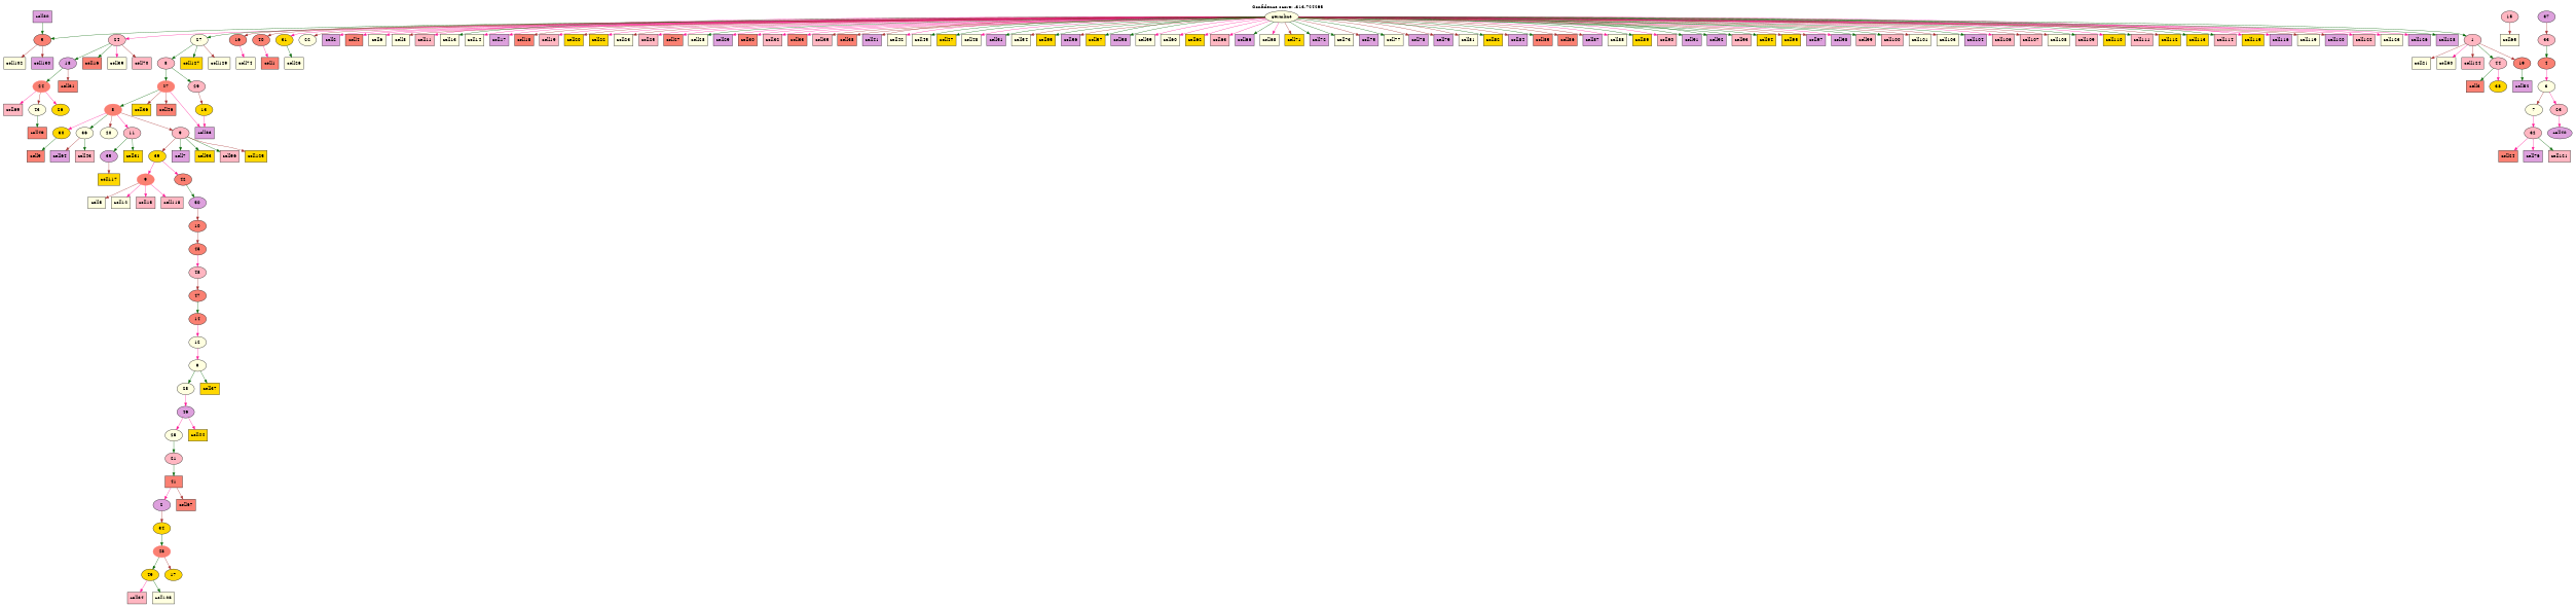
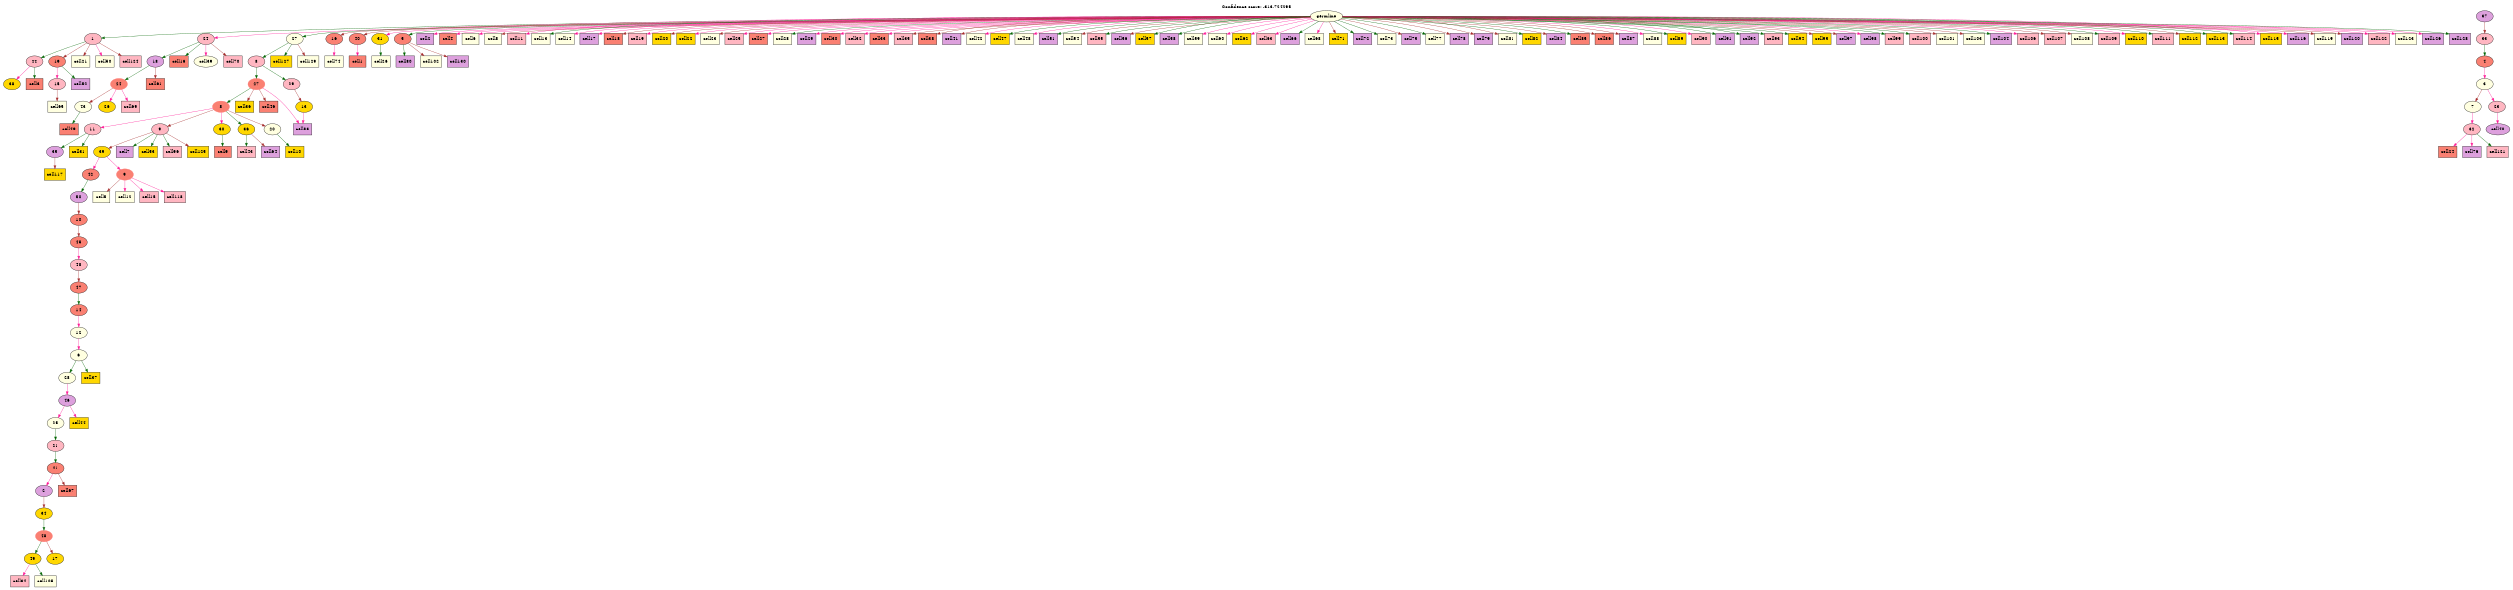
  digraph {
    label="Confidence score: -313.724295"
    labelloc=t
    node [fillcolor=lightyellow style=filled shape=box]
    edge [color=deeppink]
    n1 [fillcolor=lightpink label=44 shape=""]
    n2 [fillcolor=gold label=38 shape=""]
    cell3 [fillcolor=salmon]
    n4 [fillcolor=salmon label=19 shape=""]
    n5 [fillcolor=lightpink label=15 shape=""]
    cell52 [fillcolor=plum]
    cell65
    n8 [fillcolor=lightpink label=1 shape=""]
    cell21
    cell50
    cell124 [fillcolor=lightpink]
    n12 [color=indianred1 fillcolor=salmon label=24 shape=""]
    n13 [label=43 shape=""]
    n14 [fillcolor=gold label=26 shape=""]
    cell69 [fillcolor=lightpink]
    cell49 [fillcolor=salmon]
    n17 [fillcolor=plum label=18 shape=""]
    cell61 [fillcolor=salmon]
    n19 [fillcolor=lightpink label=24 shape=""]
    cell16 [fillcolor=salmon]
-   cell39
+   cell39 [shape=ellipse]
    cell70 [fillcolor=lightpink]
    n23 [fillcolor=lightpink label=11 shape=""]
    n24 [fillcolor=plum label=35 shape=""]
    cell31 [fillcolor=gold]
    cell117 [fillcolor=gold]
    n27 [color=indianred1 fillcolor=salmon label=48 shape=""]
    n28 [fillcolor=gold label=49 shape=""]
    n29 [fillcolor=gold label=17 shape=""]
    cell34 [fillcolor=lightpink]
    cell105
    n32 [fillcolor=gold label=34 shape=""]
    n33 [fillcolor=plum label=2 shape=""]
-   n34 [fillcolor=salmon label=41]
+   n34 [fillcolor=salmon label=41 shape=""]
    cell67 [fillcolor=salmon]
    n36 [fillcolor=lightpink label=21 shape=""]
    n37 [label=25 shape=""]
    n38 [fillcolor=plum label=46 shape=""]
    cell44 [fillcolor=gold]
    n40 [label=28 shape=""]
    n41 [label=6 shape=""]
    cell37 [fillcolor=gold]
    n43 [label=12 shape=""]
    n44 [fillcolor=salmon label=14 shape=""]
    n45 [fillcolor=salmon label=47 shape=""]
    n46 [fillcolor=lightpink label=48 shape=""]
    n47 [fillcolor=salmon label=45 shape=""]
    n48 [fillcolor=salmon label=10 shape=""]
    n49 [fillcolor=plum label=50 shape=""]
    n50 [fillcolor=salmon label=42 shape=""]
    n51 [fillcolor=gold label=39 shape=""]
    n52 [color=indianred1 fillcolor=salmon label=9 shape=""]
    cell5
    cell12
    cell15 [fillcolor=lightpink]
    cell118 [fillcolor=lightpink]
    n57 [fillcolor=lightpink label=9 shape=""]
    cell7 [fillcolor=plum]
    cell53 [fillcolor=gold]
    cell96 [fillcolor=lightpink]
    cell125 [fillcolor=gold]
    n62 [color=indianred1 fillcolor=salmon label=8 shape=""]
    n63 [fillcolor=gold label=30 shape=""]
-   n64 [label=36 shape=""]
+   n64 [fillcolor=gold label=36 shape=""]
    n65 [label=20 shape=""]
    cell9 [fillcolor=salmon]
    cell43 [fillcolor=lightpink]
    cell64 [fillcolor=plum]
+   cell10 [fillcolor=gold]
    n70 [color=indianred1 fillcolor=salmon label=27 shape=""]
    cell36 [fillcolor=gold]
    cell46 [fillcolor=salmon]
    cell83 [fillcolor=plum]
    n74 [label=7 shape=""]
    n75 [fillcolor=lightpink label=32 shape=""]
    cell24 [fillcolor=salmon]
    cell76 [fillcolor=plum]
    cell121 [fillcolor=lightpink]
    n79 [label=3 shape=""]
    n80 [fillcolor=lightpink label=23 shape=""]
    cell40 [fillcolor=plum shape=ellipse]
    n82 [fillcolor=salmon label=4 shape=""]
    n83 [fillcolor=lightpink label=33 shape=""]
    n84 [fillcolor=plum label=37 shape=""]
    n85 [fillcolor=gold label=13 shape=""]
    n86 [fillcolor=lightpink label=29 shape=""]
    n87 [fillcolor=lightpink label=8 shape=""]
    n88 [label=27 shape=""]
    cell127 [fillcolor=gold]
    cell129
    n91 [label=germline shape=""]
    n92 [fillcolor=salmon label=16 shape=""]
    n93 [fillcolor=salmon label=40 shape=""]
    n94 [fillcolor=gold label=31 shape=""]
    n95 [fillcolor=salmon label=5 shape=""]
-   n96 [label=22 shape=""]
    cell2 [fillcolor=plum]
    cell4 [fillcolor=salmon]
    cell6
    cell8
    cell11 [fillcolor=lightpink]
    cell13
    cell14
    cell17 [fillcolor=plum]
    cell18 [fillcolor=salmon]
    cell19 [fillcolor=lightpink]
    cell20 [fillcolor=gold]
    cell22 [fillcolor=gold]
    cell23
    cell25 [fillcolor=lightpink]
    cell27 [fillcolor=salmon]
    cell28
    cell29 [fillcolor=plum]
    cell30 [fillcolor=salmon]
    cell32 [fillcolor=lightpink]
    cell33 [fillcolor=salmon]
    cell35 [fillcolor=lightpink]
    cell38 [fillcolor=salmon]
    cell41 [fillcolor=plum]
    cell42
-   cell45
    cell47 [fillcolor=gold]
    cell48
    cell51 [fillcolor=plum]
    cell54
-   cell55 [fillcolor=gold]
+   cell55 [fillcolor=lightpink]
    cell56 [fillcolor=plum]
    cell57 [fillcolor=gold]
    cell58 [fillcolor=plum]
    cell59
    cell60
    cell62 [fillcolor=gold]
    cell63 [fillcolor=lightpink]
    cell66 [fillcolor=plum]
    cell68
    cell71 [fillcolor=gold]
    cell72 [fillcolor=plum]
    cell73
    cell75 [fillcolor=plum]
    cell77
    cell78 [fillcolor=plum]
    cell79 [fillcolor=plum]
    cell81
    cell82 [fillcolor=gold]
    cell84 [fillcolor=plum]
    cell85 [fillcolor=salmon]
    cell86 [fillcolor=salmon]
    cell87 [fillcolor=plum]
    cell88
    cell89 [fillcolor=gold]
    cell90 [fillcolor=lightpink]
    cell91 [fillcolor=plum]
    cell92 [fillcolor=plum]
    cell93 [fillcolor=lightpink]
    cell94 [fillcolor=gold]
    cell95 [fillcolor=gold]
    cell97 [fillcolor=plum]
    cell98 [fillcolor=plum]
    cell99 [fillcolor=lightpink]
    cell100 [fillcolor=lightpink]
    cell101
    cell103
    cell104 [fillcolor=plum]
    cell106 [fillcolor=lightpink]
    cell107 [fillcolor=lightpink]
    cell108
    cell109 [fillcolor=lightpink]
    cell110 [fillcolor=gold]
    cell111 [fillcolor=lightpink]
    cell112 [fillcolor=gold]
    cell113 [fillcolor=gold]
    cell114 [fillcolor=lightpink]
    cell115 [fillcolor=gold]
    cell116 [fillcolor=plum]
    cell119
    cell120 [fillcolor=plum]
    cell122 [fillcolor=lightpink]
    cell123
    cell126 [fillcolor=plum]
    cell128 [fillcolor=plum]
    cell74
    cell1 [fillcolor=salmon]
    cell26
    cell80 [fillcolor=plum]
    cell102
    cell130 [fillcolor=plum]
    n1 -> n2
    n1 -> cell3 [color=darkgreen]
+   n4 -> n5
    n4 -> cell52 [color=darkgreen]
    n5 -> cell65 [color=brown]
    n8 -> n1 [color=darkgreen]
    n8 -> n4 [color=brown]
    n8 -> cell21 [color=brown]
    n8 -> cell50
    n8 -> cell124 [color=brown]
    n12 -> n13 [color=brown]
    n12 -> n14
    n12 -> cell69
    n13 -> cell49 [color=darkgreen]
    n17 -> n12 [color=darkgreen]
    n17 -> cell61 [color=brown]
    n19 -> n17 [color=darkgreen]
    n19 -> cell16 [color=darkgreen]
    n19 -> cell39
    n19 -> cell70 [color=brown]
    n23 -> n24 [color=darkgreen]
    n23 -> cell31 [color=darkgreen]
    n24 -> cell117 [color=brown]
    n27 -> n28 [color=darkgreen]
    n27 -> n29 [color=brown]
    n28 -> cell34
    n28 -> cell105 [color=darkgreen]
    n32 -> n27 [color=darkgreen]
    n33 -> n32 [color=brown]
    n34 -> n33
    n34 -> cell67 [color=brown]
    n36 -> n34 [color=darkgreen]
    n37 -> n36 [color=darkgreen]
    n38 -> n37
    n38 -> cell44
    n40 -> n38
    n41 -> n40 [color=darkgreen]
    n41 -> cell37 [color=darkgreen]
    n43 -> n41
    n44 -> n43
    n45 -> n44 [color=darkgreen]
    n46 -> n45 [color=brown]
    n47 -> n46
    n48 -> n47 [color=brown]
    n49 -> n48 [color=brown]
    n50 -> n49 [color=darkgreen]
    n51 -> n50
    n51 -> n52
    n52 -> cell5 [color=brown]
    n52 -> cell12
    n52 -> cell15
    n52 -> cell118
    n57 -> n51 [color=brown]
    n57 -> cell7 [color=darkgreen]
    n57 -> cell53 [color=darkgreen]
    n57 -> cell96 [color=darkgreen]
    n57 -> cell125 [color=brown]
    n62 -> n23
    n62 -> n57 [color=brown]
    n62 -> n63
    n62 -> n64 [color=darkgreen]
    n62 -> n65 [color=brown]
    n63 -> cell9 [color=darkgreen]
    n64 -> cell43 [color=darkgreen]
    n64 -> cell64 [color=brown]
+   n65 -> cell10 [color=darkgreen]
    n70 -> n62 [color=darkgreen]
    n70 -> cell36 [color=brown]
    n70 -> cell46 [color=brown]
    n70 -> cell83
    n74 -> n75
    n75 -> cell24
    n75 -> cell76
    n75 -> cell121 [color=darkgreen]
    n79 -> n74 [color=brown]
    n79 -> n80
    n80 -> cell40
    n82 -> n79
    n83 -> n82 [color=darkgreen]
    n84 -> n83 [color=brown]
    n85 -> cell83
    n86 -> n85 [color=brown]
    n87 -> n70 [color=darkgreen]
    n87 -> n86 [color=darkgreen]
    n88 -> n87 [color=darkgreen]
    n88 -> cell127 [color=darkgreen]
    n88 -> cell129 [color=brown]
    n91 -> n8 [color=darkgreen]
    n91 -> n19
    n91 -> n88 [color=darkgreen]
    n91 -> n92 [color=brown]
    n91 -> n93 [color=brown]
    n91 -> n94
    n91 -> n95 [color=darkgreen]
-   n91 -> n96 [color=brown]
    n91 -> cell2
    n91 -> cell4
    n91 -> cell6
    n91 -> cell8 [color=brown]
    n91 -> cell11
    n91 -> cell13 [color=darkgreen]
    n91 -> cell14
    n91 -> cell17
    n91 -> cell18 [color=brown]
    n91 -> cell19
    n91 -> cell20 [color=brown]
    n91 -> cell22
    n91 -> cell23 [color=brown]
    n91 -> cell25
    n91 -> cell27
    n91 -> cell28 [color=darkgreen]
    n91 -> cell29
    n91 -> cell30
    n91 -> cell32
    n91 -> cell33
    n91 -> cell35 [color=brown]
    n91 -> cell38 [color=brown]
    n91 -> cell41 [color=brown]
    n91 -> cell42
-   n91 -> cell45 [color=darkgreen]
    n91 -> cell47 [color=darkgreen]
    n91 -> cell48
    n91 -> cell51 [color=darkgreen]
    n91 -> cell54 [color=brown]
    n91 -> cell55 [color=darkgreen]
    n91 -> cell56 [color=brown]
    n91 -> cell57 [color=darkgreen]
    n91 -> cell58 [color=darkgreen]
    n91 -> cell59
    n91 -> cell60
    n91 -> cell62
    n91 -> cell63
    n91 -> cell66 [color=darkgreen]
    n91 -> cell68
    n91 -> cell71 [color=brown]
    n91 -> cell72 [color=darkgreen]
    n91 -> cell73 [color=darkgreen]
    n91 -> cell75 [color=brown]
    n91 -> cell77 [color=darkgreen]
    n91 -> cell78 [color=brown]
    n91 -> cell79 [color=brown]
    n91 -> cell81 [color=brown]
    n91 -> cell82 [color=darkgreen]
    n91 -> cell84 [color=brown]
    n91 -> cell85 [color=darkgreen]
    n91 -> cell86 [color=brown]
    n91 -> cell87 [color=brown]
    n91 -> cell88
    n91 -> cell89 [color=darkgreen]
    n91 -> cell90
    n91 -> cell91 [color=darkgreen]
    n91 -> cell92 [color=darkgreen]
    n91 -> cell93 [color=darkgreen]
    n91 -> cell94 [color=darkgreen]
    n91 -> cell95 [color=brown]
    n91 -> cell97 [color=brown]
    n91 -> cell98
    n91 -> cell99 [color=darkgreen]
    n91 -> cell100 [color=darkgreen]
    n91 -> cell101 [color=brown]
    n91 -> cell103 [color=brown]
    n91 -> cell104 [color=darkgreen]
    n91 -> cell106
    n91 -> cell107 [color=brown]
    n91 -> cell108 [color=brown]
    n91 -> cell109 [color=darkgreen]
    n91 -> cell110
    n91 -> cell111 [color=darkgreen]
    n91 -> cell112 [color=brown]
    n91 -> cell113 [color=darkgreen]
    n91 -> cell114 [color=darkgreen]
    n91 -> cell115
    n91 -> cell116
    n91 -> cell119 [color=brown]
    n91 -> cell120 [color=brown]
    n91 -> cell122
    n91 -> cell123
    n91 -> cell126
    n91 -> cell128 [color=darkgreen]
    n92 -> cell74
    n93 -> cell1
    n94 -> cell26 [color=darkgreen]
-   cell80 -> n95 [color=darkgreen]
+   n95 -> cell80 [color=darkgreen]
    n95 -> cell102 [color=brown]
    n95 -> cell130 [color=brown]
  }
